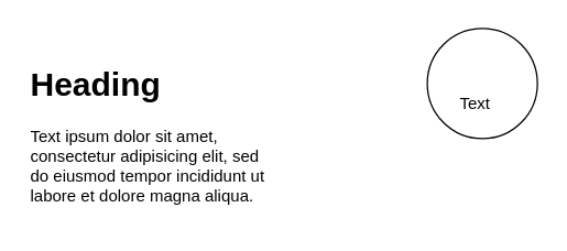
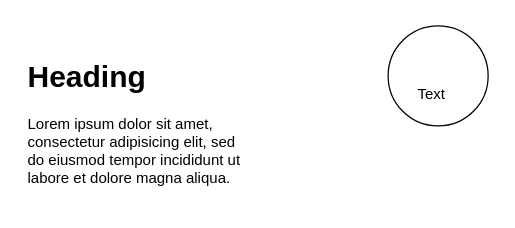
  <mxCell id="0" />
  <mxCell id="1" parent="0" />
  <mxCell id="2" value="" style="ellipse;whiteSpace=wrap;html=1;aspect=fixed;" vertex="1" parent="1"><mxGeometry x="310" y="20" width="80" height="80" as="geometry" /></mxCell>
  <mxCell id="3" value="Text" style="text;html=1;align=center;verticalAlign=middle;whiteSpace=wrap;rounded=0;" vertex="1" parent="1"><mxGeometry x="315" y="60" width="60" height="30" as="geometry" /></mxCell>
- <mxCell id="4" value="&lt;h1 style=&quot;margin-top: 0px;&quot;&gt;Heading&lt;/h1&gt;&lt;p&gt;Text ipsum dolor sit amet, consectetur adipisicing elit, sed do eiusmod tempor incididunt ut labore et dolore magna aliqua.&lt;/p&gt;" style="text;html=1;whiteSpace=wrap;overflow=hidden;rounded=0;" vertex="1" parent="1"><mxGeometry x="20" y="40" width="180" height="120" as="geometry" /></mxCell>
+ <mxCell id="4" value="&lt;h1 style=&quot;margin-top: 0px;&quot;&gt;Heading&lt;/h1&gt;&lt;p&gt;Lorem ipsum dolor sit amet, consectetur adipisicing elit, sed do eiusmod tempor incididunt ut labore et dolore magna aliqua.&lt;/p&gt;" style="text;html=1;whiteSpace=wrap;overflow=hidden;rounded=0;" vertex="1" parent="1"><mxGeometry x="20" y="40" width="180" height="120" as="geometry" /></mxCell>
